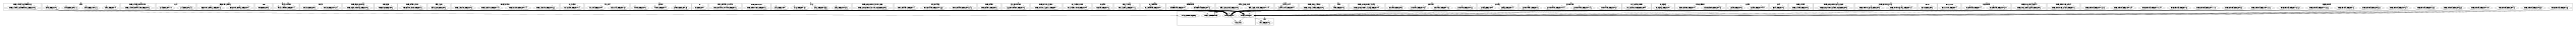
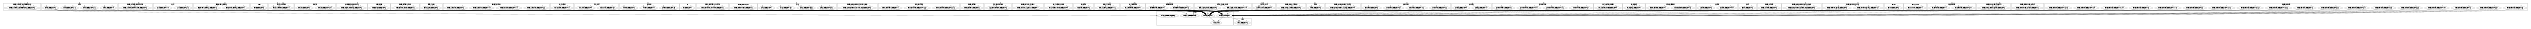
  digraph {
    "POE::Wheel::SocketFactory::BEGIN@3"
    "main::BEGIN@9"
    "main::BEGIN@2"
    "main::BEGIN@2.5"
    "main::BEGIN@2.2"
    "POE::Wheel::ReadWrite::BEGIN@3"
    "Cwd::BEGIN@170"
    "Cwd::BEGIN@842"
    "Exporter::Heavy::BEGIN@4"
    "Exporter::Heavy::BEGIN@3"
    "POE::BEGIN@5"
    "Task::Weaken::BEGIN@4"
    "POSIX::BEGIN@204"
    "POSIX::BEGIN@2"
    "POE::Pipe::OneWay::BEGIN@6"
    "POE::Pipe::BEGIN@6"
    "POE::Filter::Line::BEGIN@3"
    "File::Spec::BEGIN@3"
    "POE::Session::BEGIN@3"
    "POE::Session::BEGIN@144"
    "POE::Session::BEGIN@40"
    "POE::Session::BEGIN@63"
    "IO::Socket::BEGIN@14"
    "List::Util::BEGIN@30"
    "List::Util::BEGIN@9"
    "parent::BEGIN@25"
    "parent::BEGIN@9"
    "parent::BEGIN@2"
    "IO::BEGIN@7"
    "Test::Builder::Module::BEGIN@3"
    "vars::BEGIN@8"
    "POE::Resources::BEGIN@3"
    "Carp::BEGIN@4"
    "Carp::BEGIN@555"
    "Carp::BEGIN@131"
    "Carp::BEGIN@575"
    "POE::Component::Server::TCP::BEGIN@3"
    "Test::Builder::BEGIN@4"
    "Test::Builder::BEGIN@2248"
    "Test::Builder::BEGIN@1667"
    "POE::Filter::BEGIN@3"
    "Sys::Hostname::BEGIN@3"
    "POE::Driver::SysRW::BEGIN@7"
    "IO::Socket::UNIX::BEGIN@9"
    "IO::File::BEGIN@6"
    "Net::SSLeay::BEGIN@16"
    "IO::Seekable::BEGIN@7"
    "strict::CORE:match"
    "strict::CORE:regcomp"
    "strict::import"
    "strict::bits"
    "strict::unimport"
    "FileHandle::BEGIN@46"
    "FileHandle::BEGIN@4"
    "File::Spec::Unix::BEGIN@3"
    "File::Spec::Unix::BEGIN@179"
    "Scalar::Util::BEGIN@9"
    "POE::Loop::Select::BEGIN@6"
    "base::BEGIN@3"
    "POE::Component::SSLify::BEGIN@9"
    "constant::BEGIN@28"
    "constant::BEGIN@116"
    "constant::BEGIN@54"
    "constant::BEGIN@3"
    "Config::BEGIN@9"
    "Config::BEGIN@47"
    "AutoLoader::BEGIN@3"
    "AutoLoader::BEGIN@37"
    "AutoLoader::BEGIN@146"
    "AutoLoader::BEGIN@194"
    "IO::Socket::INET::BEGIN@9"
    "IO::Pipely::BEGIN@7"
    "Time::HiRes::BEGIN@4"
    "Time::HiRes::BEGIN@43"
    "Socket::BEGIN@919"
    "Socket::BEGIN@3"
    "Fcntl::BEGIN@3"
    "POE::Wheel::BEGIN@3"
    "POE::Component::Client::TCP::BEGIN@3"
    "POE::Queue::Array::BEGIN@5"
    "POE::Queue::Array::BEGIN@24"
    "Errno::BEGIN@8"
    "Test::More::BEGIN@4"
    "IO::Handle::BEGIN@370"
    "IO::Handle::BEGIN@4"
    "POE::Loop::PerlSignals::BEGIN@8"
    "POE::Resource::Clock::BEGIN@8"
    "POE::Kernel::BEGIN@88"
    "POE::Kernel::BEGIN@357"
    "POE::Kernel::BEGIN@16"
    "POE::Kernel::BEGIN@11.29"
    "POE::Kernel::BEGIN@48"
    "POE::Kernel::BEGIN@100"
    "POE::Kernel::BEGIN@3"
    "POE::Kernel::BEGIN@365"
    "POE::Kernel::BEGIN@12.32"
    "POE::Kernel::BEGIN@12.18"
    "POE::Kernel::BEGIN@23"
    "POE::Kernel::BEGIN@373"
    "POE::Kernel::BEGIN@12.9"
    "POE::Kernel::BEGIN@13.15"
    "POE::Kernel::BEGIN@12.26"
    "POE::Kernel::BEGIN@11.12"
    "POE::Kernel::BEGIN@341"
    "POE::Kernel::BEGIN@322"
    subgraph cluster_1 {
      label="POE::Wheel::SocketFactory"
      "POE::Wheel::SocketFactory::BEGIN@3"
    }
    subgraph cluster_2 {
      label=main
      "main::BEGIN@9"
      "main::BEGIN@2"
      "main::BEGIN@2.5"
      "main::BEGIN@2.2"
    }
    subgraph cluster_3 {
      label="POE::Wheel::ReadWrite"
      "POE::Wheel::ReadWrite::BEGIN@3"
    }
    subgraph cluster_4 {
      label=Cwd
      "Cwd::BEGIN@170"
      "Cwd::BEGIN@842"
    }
    subgraph cluster_5 {
      label="Exporter::Heavy"
      "Exporter::Heavy::BEGIN@4"
      "Exporter::Heavy::BEGIN@3"
    }
    subgraph cluster_6 {
      label=POE
      "POE::BEGIN@5"
    }
    subgraph cluster_7 {
      label="Task::Weaken"
      "Task::Weaken::BEGIN@4"
    }
    subgraph cluster_8 {
      label=POSIX
      "POSIX::BEGIN@204"
      "POSIX::BEGIN@2"
    }
    subgraph cluster_9 {
-     label="POE::Pipe::OneWay"
+     label="CORE::Pipe::OneWay"
      "POE::Pipe::OneWay::BEGIN@6"
    }
    subgraph cluster_10 {
      label="POE::Pipe"
      "POE::Pipe::BEGIN@6"
    }
    subgraph cluster_11 {
      label="POE::Filter::Line"
      "POE::Filter::Line::BEGIN@3"
    }
    subgraph cluster_12 {
      label="File::Spec"
      "File::Spec::BEGIN@3"
    }
    subgraph cluster_13 {
      label="POE::Session"
      "POE::Session::BEGIN@3"
      "POE::Session::BEGIN@144"
      "POE::Session::BEGIN@40"
      "POE::Session::BEGIN@63"
    }
    subgraph cluster_14 {
      label="IO::Socket"
      "IO::Socket::BEGIN@14"
    }
    subgraph cluster_15 {
      label="List::Util"
      "List::Util::BEGIN@30"
      "List::Util::BEGIN@9"
    }
    subgraph cluster_16 {
      label=parent
      "parent::BEGIN@25"
      "parent::BEGIN@9"
      "parent::BEGIN@2"
    }
    subgraph cluster_17 {
      label=IO
      "IO::BEGIN@7"
    }
    subgraph cluster_18 {
      label="Test::Builder::Module"
      "Test::Builder::Module::BEGIN@3"
    }
    subgraph cluster_19 {
      label=vars
      "vars::BEGIN@8"
    }
    subgraph cluster_20 {
      label="POE::Resources"
      "POE::Resources::BEGIN@3"
    }
    subgraph cluster_21 {
      label=Carp
      "Carp::BEGIN@4"
      "Carp::BEGIN@555"
      "Carp::BEGIN@131"
      "Carp::BEGIN@575"
    }
    subgraph cluster_22 {
      label="POE::Component::Server::TCP"
      "POE::Component::Server::TCP::BEGIN@3"
    }
    subgraph cluster_23 {
      label="Test::Builder"
      "Test::Builder::BEGIN@4"
      "Test::Builder::BEGIN@2248"
      "Test::Builder::BEGIN@1667"
    }
    subgraph cluster_24 {
      label="POE::Filter"
      "POE::Filter::BEGIN@3"
    }
    subgraph cluster_25 {
      label="Sys::Hostname"
      "Sys::Hostname::BEGIN@3"
    }
    subgraph cluster_26 {
      label="POE::Driver::SysRW"
      "POE::Driver::SysRW::BEGIN@7"
    }
    subgraph cluster_27 {
      label="IO::Socket::UNIX"
      "IO::Socket::UNIX::BEGIN@9"
    }
    subgraph cluster_28 {
      label="IO::File"
      "IO::File::BEGIN@6"
    }
    subgraph cluster_29 {
      label="Net::SSLeay"
      "Net::SSLeay::BEGIN@16"
    }
    subgraph cluster_30 {
      label="IO::Seekable"
      "IO::Seekable::BEGIN@7"
    }
    subgraph cluster_31 {
      label="strict"
      "strict::CORE:match"
      "strict::CORE:regcomp"
      "strict::import"
      "strict::bits"
      "strict::unimport"
    }
    subgraph cluster_32 {
      label=FileHandle
      "FileHandle::BEGIN@46"
      "FileHandle::BEGIN@4"
    }
    subgraph cluster_33 {
      label="File::Spec::Unix"
      "File::Spec::Unix::BEGIN@3"
      "File::Spec::Unix::BEGIN@179"
    }
    subgraph cluster_34 {
      label="Scalar::Util"
      "Scalar::Util::BEGIN@9"
    }
    subgraph cluster_35 {
      label="POE::Loop::Select"
      "POE::Loop::Select::BEGIN@6"
    }
    subgraph cluster_36 {
      label=base
      "base::BEGIN@3"
    }
    subgraph cluster_37 {
      label="POE::Component::SSLify"
      "POE::Component::SSLify::BEGIN@9"
    }
    subgraph cluster_38 {
      label=constant
      "constant::BEGIN@28"
      "constant::BEGIN@116"
      "constant::BEGIN@54"
      "constant::BEGIN@3"
    }
    subgraph cluster_39 {
      label=Config
      "Config::BEGIN@9"
      "Config::BEGIN@47"
    }
    subgraph cluster_40 {
      label=AutoLoader
      "AutoLoader::BEGIN@3"
      "AutoLoader::BEGIN@37"
      "AutoLoader::BEGIN@146"
      "AutoLoader::BEGIN@194"
    }
    subgraph cluster_41 {
      label="IO::Socket::INET"
      "IO::Socket::INET::BEGIN@9"
    }
    subgraph cluster_42 {
      label="IO::Pipely"
      "IO::Pipely::BEGIN@7"
    }
    subgraph cluster_43 {
      label="Time::HiRes"
      "Time::HiRes::BEGIN@4"
      "Time::HiRes::BEGIN@43"
    }
    subgraph cluster_44 {
      label=Socket
      "Socket::BEGIN@919"
      "Socket::BEGIN@3"
    }
    subgraph cluster_45 {
      label=Fcntl
      "Fcntl::BEGIN@3"
    }
    subgraph cluster_46 {
      label="POE::Wheel"
      "POE::Wheel::BEGIN@3"
    }
    subgraph cluster_47 {
      label="POE::Component::Carp::TCP"
      "POE::Component::Client::TCP::BEGIN@3"
    }
    subgraph cluster_48 {
      label="POE::Queue::Array"
      "POE::Queue::Array::BEGIN@5"
      "POE::Queue::Array::BEGIN@24"
    }
    subgraph cluster_49 {
      label=Errno
      "Errno::BEGIN@8"
    }
    subgraph cluster_50 {
      label="Test::More"
      "Test::More::BEGIN@4"
    }
    subgraph cluster_51 {
      label="IO::Handle"
      "IO::Handle::BEGIN@370"
      "IO::Handle::BEGIN@4"
    }
    subgraph cluster_52 {
      label="POE::Loop::PerlSignals"
      "POE::Loop::PerlSignals::BEGIN@8"
    }
    subgraph cluster_53 {
      label="POE::Resource::Clock"
      "POE::Resource::Clock::BEGIN@8"
    }
    subgraph cluster_54 {
      label="POE::Kernel"
      "POE::Kernel::BEGIN@88"
      "POE::Kernel::BEGIN@357"
      "POE::Kernel::BEGIN@16"
      "POE::Kernel::BEGIN@11.29"
      "POE::Kernel::BEGIN@48"
      "POE::Kernel::BEGIN@100"
      "POE::Kernel::BEGIN@3"
      "POE::Kernel::BEGIN@365"
      "POE::Kernel::BEGIN@12.32"
      "POE::Kernel::BEGIN@12.18"
      "POE::Kernel::BEGIN@23"
      "POE::Kernel::BEGIN@373"
      "POE::Kernel::BEGIN@12.9"
      "POE::Kernel::BEGIN@13.15"
      "POE::Kernel::BEGIN@12.26"
      "POE::Kernel::BEGIN@11.12"
      "POE::Kernel::BEGIN@341"
      "POE::Kernel::BEGIN@322"
    }
    "POE::Wheel::SocketFactory::BEGIN@3" -> "strict::import"
    "main::BEGIN@9" -> "strict::import"
    "main::BEGIN@2" -> "strict::CORE:match"
    "main::BEGIN@2" -> "strict::CORE:regcomp"
    "main::BEGIN@2" -> "strict::import"
    "main::BEGIN@2.5" -> "strict::import"
    "main::BEGIN@2.2" -> "strict::import"
    "POE::Wheel::ReadWrite::BEGIN@3" -> "strict::import"
    "Cwd::BEGIN@170" -> "strict::import"
    "Cwd::BEGIN@842" -> "strict::unimport"
    "Exporter::Heavy::BEGIN@4" -> "strict::unimport"
    "Exporter::Heavy::BEGIN@3" -> "strict::import"
    "POE::BEGIN@5" -> "strict::import"
    "Task::Weaken::BEGIN@4" -> "strict::import"
    "POSIX::BEGIN@204" -> "strict::unimport"
    "POSIX::BEGIN@2" -> "strict::import"
    "POE::Pipe::OneWay::BEGIN@6" -> "strict::import"
    "POE::Pipe::BEGIN@6" -> "strict::import"
    "POE::Filter::Line::BEGIN@3" -> "strict::import"
    "File::Spec::BEGIN@3" -> "strict::import"
    "POE::Session::BEGIN@3" -> "strict::import"
    "POE::Session::BEGIN@144" -> "strict::unimport"
    "POE::Session::BEGIN@40" -> "strict::unimport"
    "POE::Session::BEGIN@63" -> "strict::unimport"
    "IO::Socket::BEGIN@14" -> "strict::import"
    "List::Util::BEGIN@30" -> "strict::unimport"
    "List::Util::BEGIN@9" -> "strict::import"
    "parent::BEGIN@25" -> "strict::unimport"
    "parent::BEGIN@9" -> "strict::import"
    "parent::BEGIN@2" -> "strict::import"
    "IO::BEGIN@7" -> "strict::import"
    "Test::Builder::Module::BEGIN@3" -> "strict::import"
    "POE::Resources::BEGIN@3" -> "strict::import"
    "Carp::BEGIN@4" -> "strict::import"
    "Carp::BEGIN@555" -> "strict::unimport"
    "Carp::BEGIN@131" -> "strict::unimport"
    "Carp::BEGIN@575" -> "strict::unimport"
    "POE::Component::Server::TCP::BEGIN@3" -> "strict::import"
    "Test::Builder::BEGIN@4" -> "strict::import"
    "Test::Builder::BEGIN@2248" -> "strict::unimport"
    "Test::Builder::BEGIN@1667" -> "strict::unimport"
    "POE::Filter::BEGIN@3" -> "strict::import"
    "Sys::Hostname::BEGIN@3" -> "strict::import"
    "POE::Driver::SysRW::BEGIN@7" -> "strict::import"
    "IO::Socket::UNIX::BEGIN@9" -> "strict::import"
    "IO::File::BEGIN@6" -> "strict::import"
    "Net::SSLeay::BEGIN@16" -> "strict::import"
    "IO::Seekable::BEGIN@7" -> "strict::import"
    "strict::import" -> "vars::BEGIN@8"
    "strict::import" -> "strict::bits"
    "strict::unimport" -> "strict::bits"
    "FileHandle::BEGIN@46" -> "strict::unimport"
    "FileHandle::BEGIN@4" -> "strict::import"
    "File::Spec::Unix::BEGIN@3" -> "strict::import"
    "File::Spec::Unix::BEGIN@179" -> "strict::unimport"
    "Scalar::Util::BEGIN@9" -> "strict::import"
    "POE::Loop::Select::BEGIN@6" -> "strict::import"
    "base::BEGIN@3" -> "strict::import"
    "POE::Component::SSLify::BEGIN@9" -> "strict::import"
    "constant::BEGIN@28" -> "strict::unimport"
    "constant::BEGIN@116" -> "strict::unimport"
    "constant::BEGIN@54" -> "strict::unimport"
    "constant::BEGIN@3" -> "strict::import"
    "Config::BEGIN@9" -> "strict::import"
    "Config::BEGIN@47" -> "strict::unimport"
    "AutoLoader::BEGIN@3" -> "strict::import"
    "AutoLoader::BEGIN@37" -> "strict::unimport"
    "AutoLoader::BEGIN@146" -> "strict::unimport"
    "AutoLoader::BEGIN@194" -> "strict::unimport"
    "IO::Socket::INET::BEGIN@9" -> "strict::import"
    "IO::Pipely::BEGIN@7" -> "strict::import"
    "Time::HiRes::BEGIN@4" -> "strict::import"
    "Time::HiRes::BEGIN@43" -> "strict::unimport"
    "Socket::BEGIN@919" -> "strict::unimport"
    "Socket::BEGIN@3" -> "strict::import"
    "Fcntl::BEGIN@3" -> "strict::import"
    "POE::Wheel::BEGIN@3" -> "strict::import"
    "POE::Component::Client::TCP::BEGIN@3" -> "strict::import"
    "POE::Queue::Array::BEGIN@5" -> "strict::import"
    "POE::Queue::Array::BEGIN@24" -> "strict::unimport"
    "Errno::BEGIN@8" -> "strict::import"
    "Test::More::BEGIN@4" -> "strict::import"
    "IO::Handle::BEGIN@370" -> "strict::unimport"
    "IO::Handle::BEGIN@4" -> "strict::import"
    "POE::Loop::PerlSignals::BEGIN@8" -> "strict::import"
    "POE::Resource::Clock::BEGIN@8" -> "strict::import"
    "POE::Kernel::BEGIN@88" -> "strict::unimport"
    "POE::Kernel::BEGIN@357" -> "strict::unimport"
    "POE::Kernel::BEGIN@16" -> "strict::import"
    "POE::Kernel::BEGIN@11.29" -> "strict::import"
    "POE::Kernel::BEGIN@48" -> "strict::unimport"
    "POE::Kernel::BEGIN@100" -> "strict::unimport"
    "POE::Kernel::BEGIN@3" -> "strict::import"
    "POE::Kernel::BEGIN@365" -> "strict::unimport"
    "POE::Kernel::BEGIN@12.32" -> "strict::import"
    "POE::Kernel::BEGIN@12.18" -> "strict::import"
    "POE::Kernel::BEGIN@23" -> "strict::import"
    "POE::Kernel::BEGIN@373" -> "strict::unimport"
    "POE::Kernel::BEGIN@12.9" -> "strict::import"
    "POE::Kernel::BEGIN@13.15" -> "strict::import"
    "POE::Kernel::BEGIN@12.26" -> "strict::import"
    "POE::Kernel::BEGIN@11.12" -> "strict::import"
    "POE::Kernel::BEGIN@341" -> "strict::unimport"
    "POE::Kernel::BEGIN@322" -> "strict::unimport"
  }
